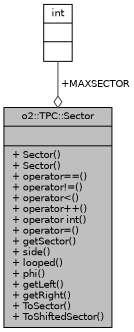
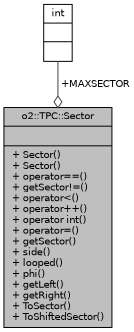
  digraph {
    node [color=black fontname=Helvetica fontsize=10 shape=record]
-   n1 [fillcolor=grey75 fontcolor=black height=0.2 label="{o2::TPC::Sector\n||+ Sector()\l+ Sector()\l+ operator==()\l+ operator!=()\l+ operator\<()\l+ operator++()\l+ operator int()\l+ operator=()\l+ getSector()\l+ side()\l+ looped()\l+ phi()\l+ getLeft()\l+ getRight()\l+ ToSector()\l+ ToShiftedSector()\l}" style=filled width=0.4]
+   n1 [fillcolor=grey75 fontcolor=black height=0.2 label="{o2::TPC::Sector\n||+ Sector()\l+ Sector()\l+ operator==()\l+ getSector!=()\l+ operator\<()\l+ operator++()\l+ operator int()\l+ operator=()\l+ getSector()\l+ side()\l+ looped()\l+ phi()\l+ getLeft()\l+ getRight()\l+ ToSector()\l+ ToShiftedSector()\l}" style=filled width=0.4]
    n2 [height=0.2 label="{int\n||}" width=0.4]
    n2 -> n1 [arrowhead=odiamond color=grey25 fontname=Helvetica fontsize=10 label=" +MAXSECTOR" labelfontname=Helvetica labelfontsize=10 style=solid]
  }
